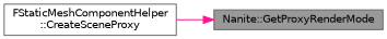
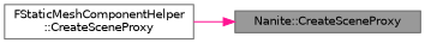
  digraph {
    rankdir=RL
    node [fontname=Helvetica fontsize=10 shape=box style=filled]
-   n1 [color=gray40 fillcolor=grey60 fontcolor=black height=0.2 label="Nanite::GetProxyRenderMode" width=0.4]
+   n1 [color=gray40 fillcolor=grey60 fontcolor=black height=0.2 label="Nanite::CreateSceneProxy" width=0.4]
    n2 [color=grey40 fillcolor=white height=0.2 label="FStaticMeshComponentHelper\l::CreateSceneProxy" width=0.4]
    n1 -> n2 [color=deeppink dir=back fontname=Helvetica fontsize=10 labelfontname=Helvetica labelfontsize=10 style=solid]
  }
